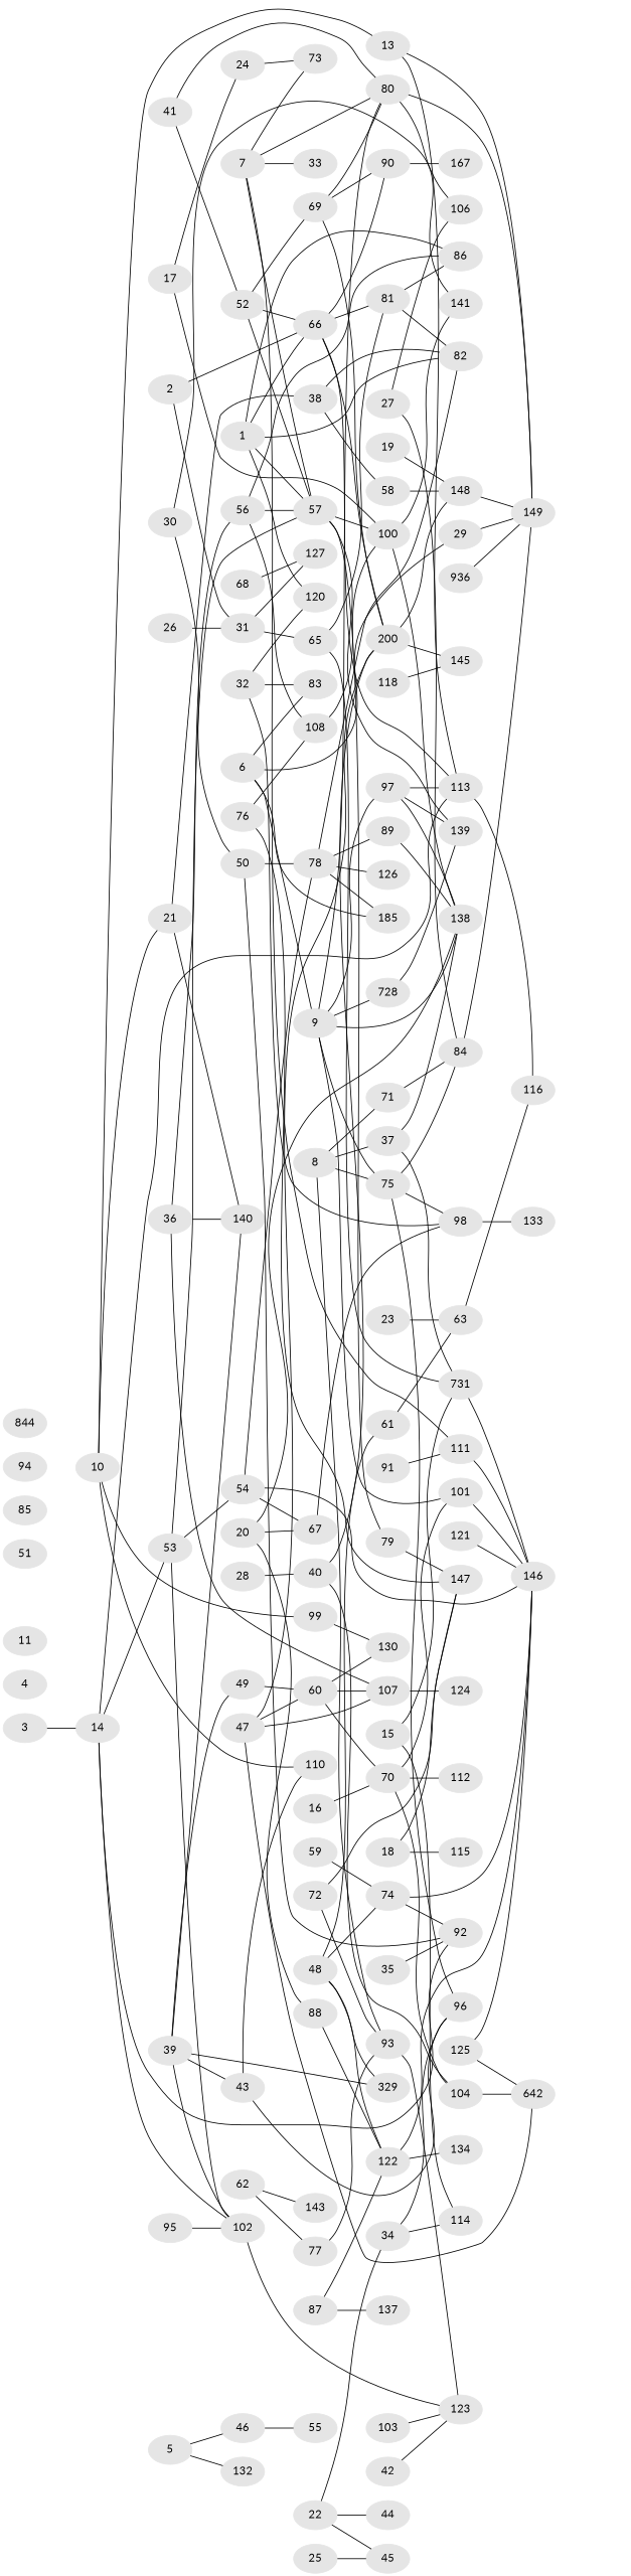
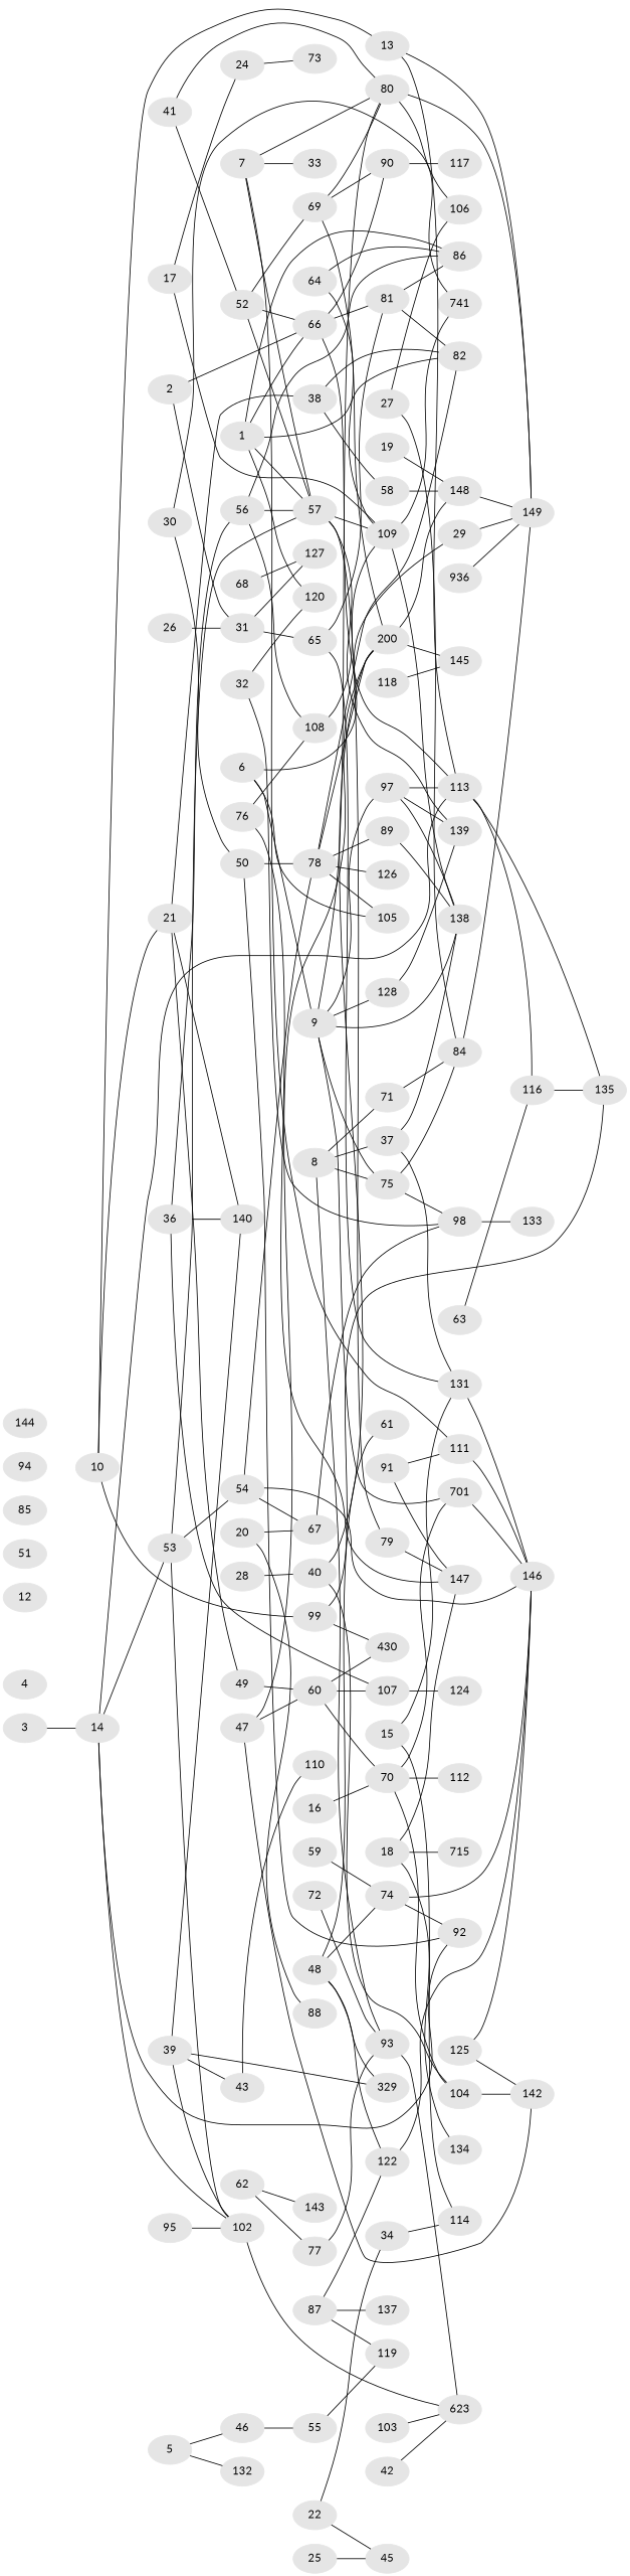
  graph {
    fontname=Lato
    rankdir=LR
    node [color=gray90 fontname=Lato style=filled]
    edge [fontname=Lato]
    1
    57
    66
    82
    86
    120
-   109 [label=100]
+   109
    79
    139
    113
    n11 [label=200]
    81
    90
    2
    31
    65
    127
    3
    14
    53
    92
    102
    4
    5
    46
    132
    55
    6
    9
    29
-   83
-   105 [label=185]
+   105
    80
    75
    97
-   101
-   128 [label=728]
+   101 [label=701]
+   128
    138
    149
    7
    33
    73
    111
    106
    146
    8
    37
    71
    93
-   131 [label=731]
+   131
    84
    98
-   96
-   123
+   123 [label=623]
    10
    13
    21
    99
    110
    38
    49
    140
-   130
-   11
+   130 [label=430]
+   135
+   12
    116
    54
    15
    114
    16
    70
    104
    112
    17
    24
-   141
+   141 [label=741]
    18
-   115
+   115 [label=715]
    134
    147
    19
    148
    20
    67
    88
    122
    58
    60
    22
    34
-   44
    45
-   23
    63
    25
    26
    27
    28
    40
    30
    50
    78
    32
    133
-   35
    36
    56
    107
    108
    124
    39
    43
    n114 [label=329]
    145
-   142 [label=642]
+   142
    41
    52
    69
    42
+   119
    47
    48
    61
    74
    89
    126
    51
    59
    62
    77
    143
-   117 [label=167]
+   64
+   117
    68
    72
    76
    85
    87
    137
    91
    94
    95
    103
    118
-   121
    125
    n148 [label=936]
-   144 [label=844]
+   144
    1 -- 57
    1 -- 66
    1 -- 82
    1 -- 86
    1 -- 120
    57 -- 109
    57 -- 79
    57 -- 139
    66 -- 113
-   66 -- n11
+   78 -- n11
    66 -- 81
    66 -- 90
    109 -- 138
    109 -- 141
    79 -- 147
+   113 -- 135
    113 -- 116
    n11 -- 148
    n11 -- 145
    81 -- 82
    81 -- 86
    90 -- 117
    2 -- 66
    2 -- 31
    31 -- 65
    31 -- 127
    65 -- 81
    65 -- 131
    3 -- 14
    14 -- 113
    14 -- 53
    14 -- 92
    14 -- 102
    53 -- 57
    53 -- 102
    53 -- 54
    102 -- 123
    5 -- 46
    5 -- 132
    46 -- 55
+   55 -- 119
    6 -- 9
    6 -- 29
-   6 -- 83
    6 -- 105
    9 -- 80
    9 -- 75
    9 -- 97
    9 -- 101
    9 -- 128
    9 -- 138
    29 -- 149
    80 -- 149
    80 -- 106
    75 -- 84
    75 -- 98
-   75 -- 96
    97 -- 139
    97 -- 113
    97 -- 138
    101 -- 146
    128 -- 139
    7 -- 57
    7 -- 80
    7 -- 33
-   7 -- 73
    7 -- 111
    111 -- 146
    8 -- 75
    8 -- 37
    8 -- 71
    8 -- 93
    37 -- 138
    37 -- 131
    71 -- 84
    93 -- 123
    131 -- 146
    84 -- 149
    98 -- 133
    10 -- 13
    10 -- 21
    10 -- 99
-   10 -- 110
    13 -- 113
    13 -- 149
    21 -- 38
-   39 -- 49
+   21 -- 49
    21 -- 140
    99 -- 130
+   99 -- 135
    38 -- 82
    38 -- 58
    49 -- 60
+   116 -- 135
    54 -- 146
    54 -- 67
    54 -- 78
    15 -- 131
    15 -- 114
    16 -- 70
    70 -- 101
    70 -- 104
    70 -- 112
    104 -- 142
    17 -- 109
    17 -- 24
    24 -- 73
    18 -- 115
-   122 -- 134
+   18 -- 134
    18 -- 147
    19 -- 148
    148 -- 149
-   20 -- 138
    20 -- 67
    20 -- 88
    67 -- 98
-   88 -- 122
    122 -- 146
    58 -- 148
    60 -- 130
    60 -- 70
    60 -- 107
    22 -- 34
-   22 -- 44
    22 -- 45
-   34 -- 96
    34 -- 114
-   23 -- 63
    63 -- 116
    25 -- 45
    26 -- 31
    27 -- 106
    27 -- 84
    28 -- 40
    40 -- n11
    40 -- 104
    30 -- 141
    30 -- 50
    50 -- 92
    50 -- 78
    78 -- 82
    78 -- 105
    78 -- 89
    78 -- 126
    32 -- 120
-   32 -- 83
    32 -- 98
-   35 -- 92
    36 -- 140
    36 -- 56
    36 -- 107
    56 -- 57
    56 -- 86
    56 -- 108
    107 -- 124
    108 -- 109
    39 -- 102
    39 -- 140
    39 -- 43
    39 -- n114
-   43 -- 96
    43 -- 110
    41 -- 80
    41 -- 52
    52 -- 57
    52 -- 66
    52 -- 69
    69 -- n11
    69 -- 90
    69 -- 80
    42 -- 123
    47 -- n11
    47 -- 60
-   47 -- 107
    47 -- 142
    48 -- 122
    48 -- n114
    48 -- 61
    48 -- 74
-   61 -- 63
    74 -- 92
    74 -- 146
    89 -- 138
    59 -- 74
    62 -- 77
    62 -- 143
    77 -- 93
+   64 -- 86
+   64 -- 109
    68 -- 127
    72 -- 93
-   72 -- 147
+   91 -- 147
    76 -- 147
    76 -- 108
    87 -- 122
+   87 -- 119
    87 -- 137
    91 -- 111
    95 -- 102
    103 -- 123
    118 -- 145
-   121 -- 146
    125 -- 146
    125 -- 142
    n148 -- 149
  }
